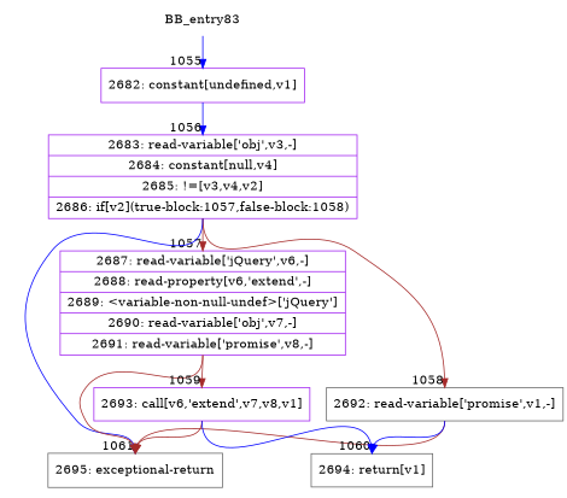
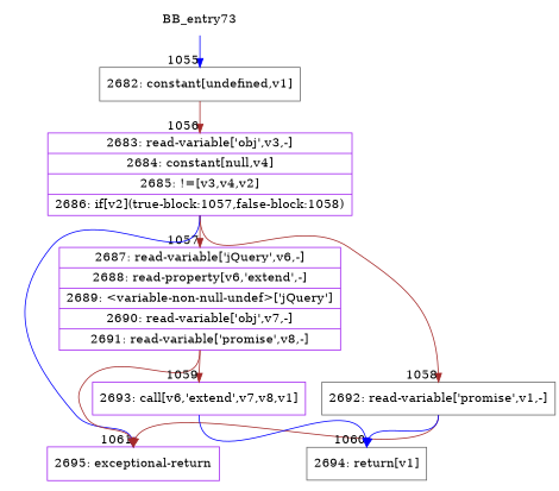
  digraph {
    rankdir=TD
    node [color=purple shape=record]
    edge [color=brown headport=n tailport=s]
-   BB_entry83 [color=gray40 shape=none]
-   n2 [label="{2682: constant[undefined,v1]}"]
+   BB_entry83 [color=gray40 shape=none label=BB_entry73]
+   n2 [color=gray40 label="{2682: constant[undefined,v1]}"]
    n3 [label="{2683: read-variable['obj',v3,-]|2684: constant[null,v4]|2685: !=[v3,v4,v2]|2686: if[v2](true-block:1057,false-block:1058)}"]
    n4 [label="{2687: read-variable['jQuery',v6,-]|2688: read-property[v6,'extend',-]|2689: \<variable-non-null-undef\>['jQuery']|2690: read-variable['obj',v7,-]|2691: read-variable['promise',v8,-]}"]
    n5 [color=gray40 label="{2692: read-variable['promise',v1,-]}"]
-   n6 [color=gray40 label="{2695: exceptional-return}"]
+   n6 [label="{2695: exceptional-return}"]
    n7 [label="{2693: call[v6,'extend',v7,v8,v1]}"]
    n8 [color=gray40 label="{2694: return[v1]}"]
    BB_entry83 -> n2 [color=blue headlabel="    1055"]
-   n2 -> n3 [color=blue headlabel="      1056"]
+   n2 -> n3 [headlabel="      1056"]
    n3 -> n4 [headlabel="      1057"]
    n3 -> n5 [headlabel="      1058"]
    n3 -> n6 [color=blue headlabel="      1061"]
    n4 -> n6
    n4 -> n7 [headlabel="      1059"]
    n5 -> n6
    n5 -> n8 [color=blue headlabel="      1060"]
-   n7 -> n6
    n7 -> n8 [color=blue]
  }
